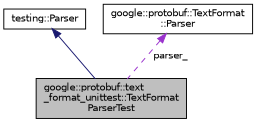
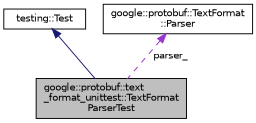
  digraph {
    node [color=black fillcolor=white fontname=Helvetica fontsize=10 shape=record style=filled]
    edge [dir=back fontname=Helvetica fontsize=10 labelfontname=Helvetica labelfontsize=10]
    n1 [fillcolor=grey75 fontcolor=black height=0.2 label="google::protobuf::text\l_format_unittest::TextFormat\lParserTest" width=0.4]
-   n2 [height=0.2 label="testing::Parser" width=0.4]
+   n2 [height=0.2 label="testing::Test" width=0.4]
    n3 [height=0.2 label="google::protobuf::TextFormat\l::Parser" width=0.4]
    n2 -> n1 [color=midnightblue style=solid]
    n3 -> n1 [color=darkorchid3 label=" parser_" style=dashed]
  }
